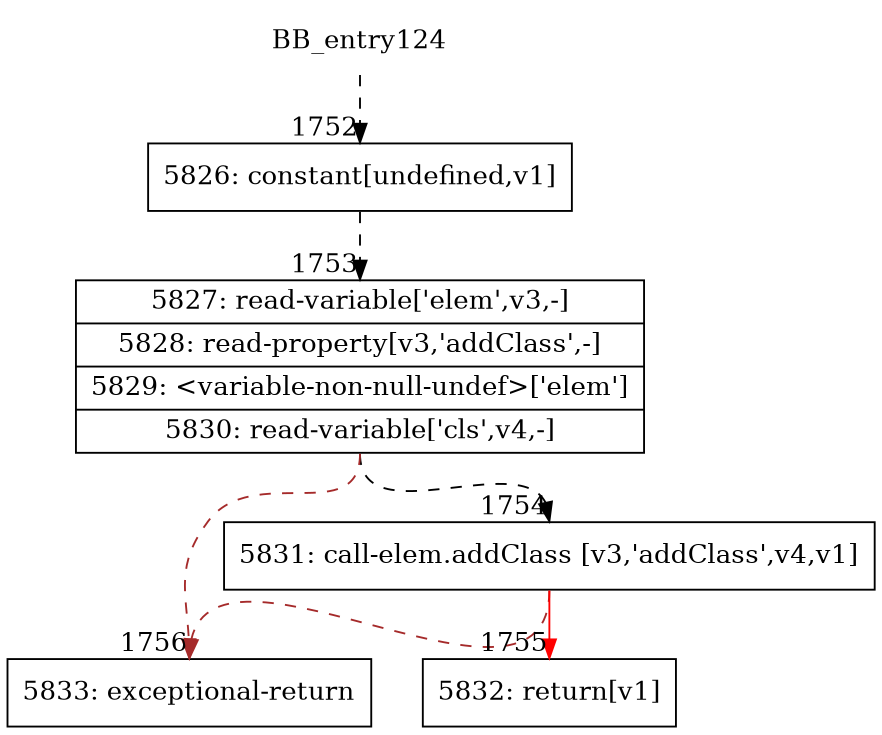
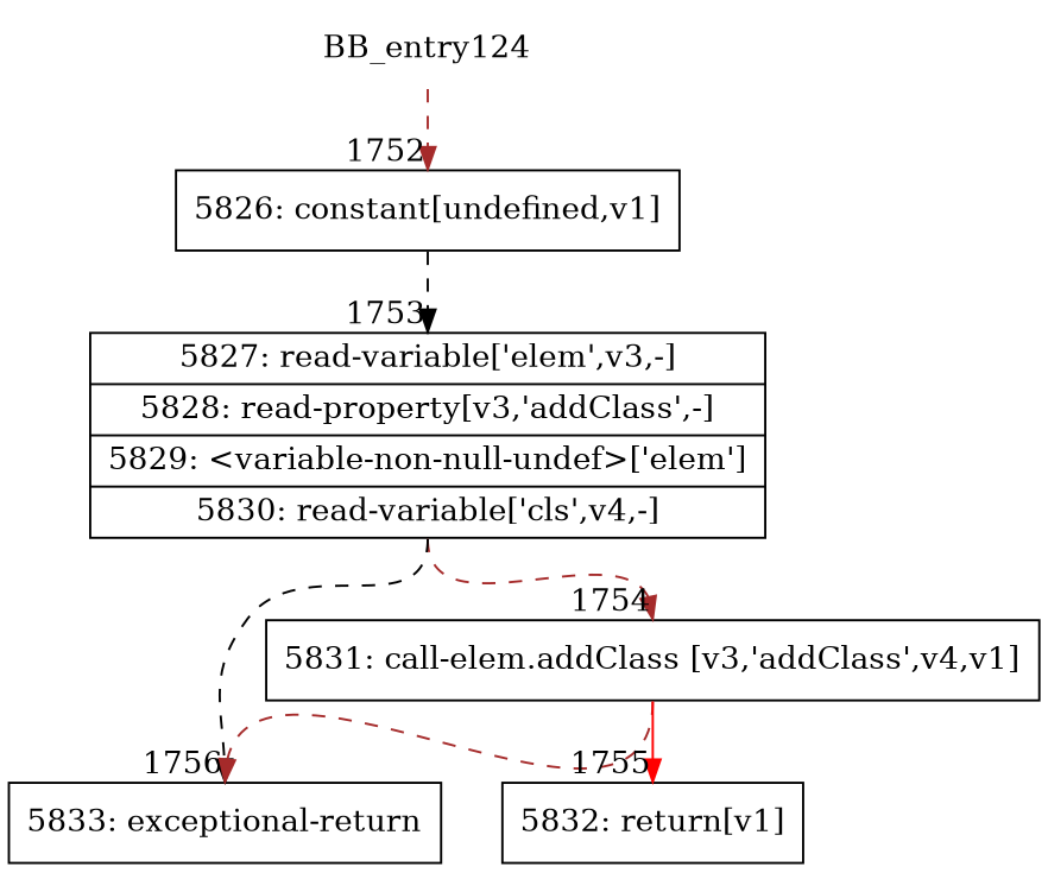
  digraph {
    rankdir=TD
    node [shape=record]
    edge [color=brown headport=n style=dashed tailport=s]
    n1 [label=BB_entry124 shape=none]
    n2 [label="{5826: constant[undefined,v1]}"]
    n3 [label="{5827: read-variable['elem',v3,-]|5828: read-property[v3,'addClass',-]|5829: \<variable-non-null-undef\>['elem']|5830: read-variable['cls',v4,-]}"]
    n4 [label="{5831: call-elem.addClass [v3,'addClass',v4,v1]}"]
    n5 [label="{5833: exceptional-return}"]
    n6 [label="{5832: return[v1]}"]
-   n1 -> n2 [color=black headlabel="    1752"]
+   n1 -> n2 [headlabel="    1752"]
    n2 -> n3 [color=black headlabel="      1753"]
-   n3 -> n4 [color=black headlabel="      1754"]
-   n3 -> n5 [headlabel="      1756"]
+   n3 -> n4 [headlabel="      1754"]
+   n3 -> n5 [color=black headlabel="      1756"]
    n4 -> n5
    n4 -> n6 [color=red headlabel="      1755" style=solid]
  }
